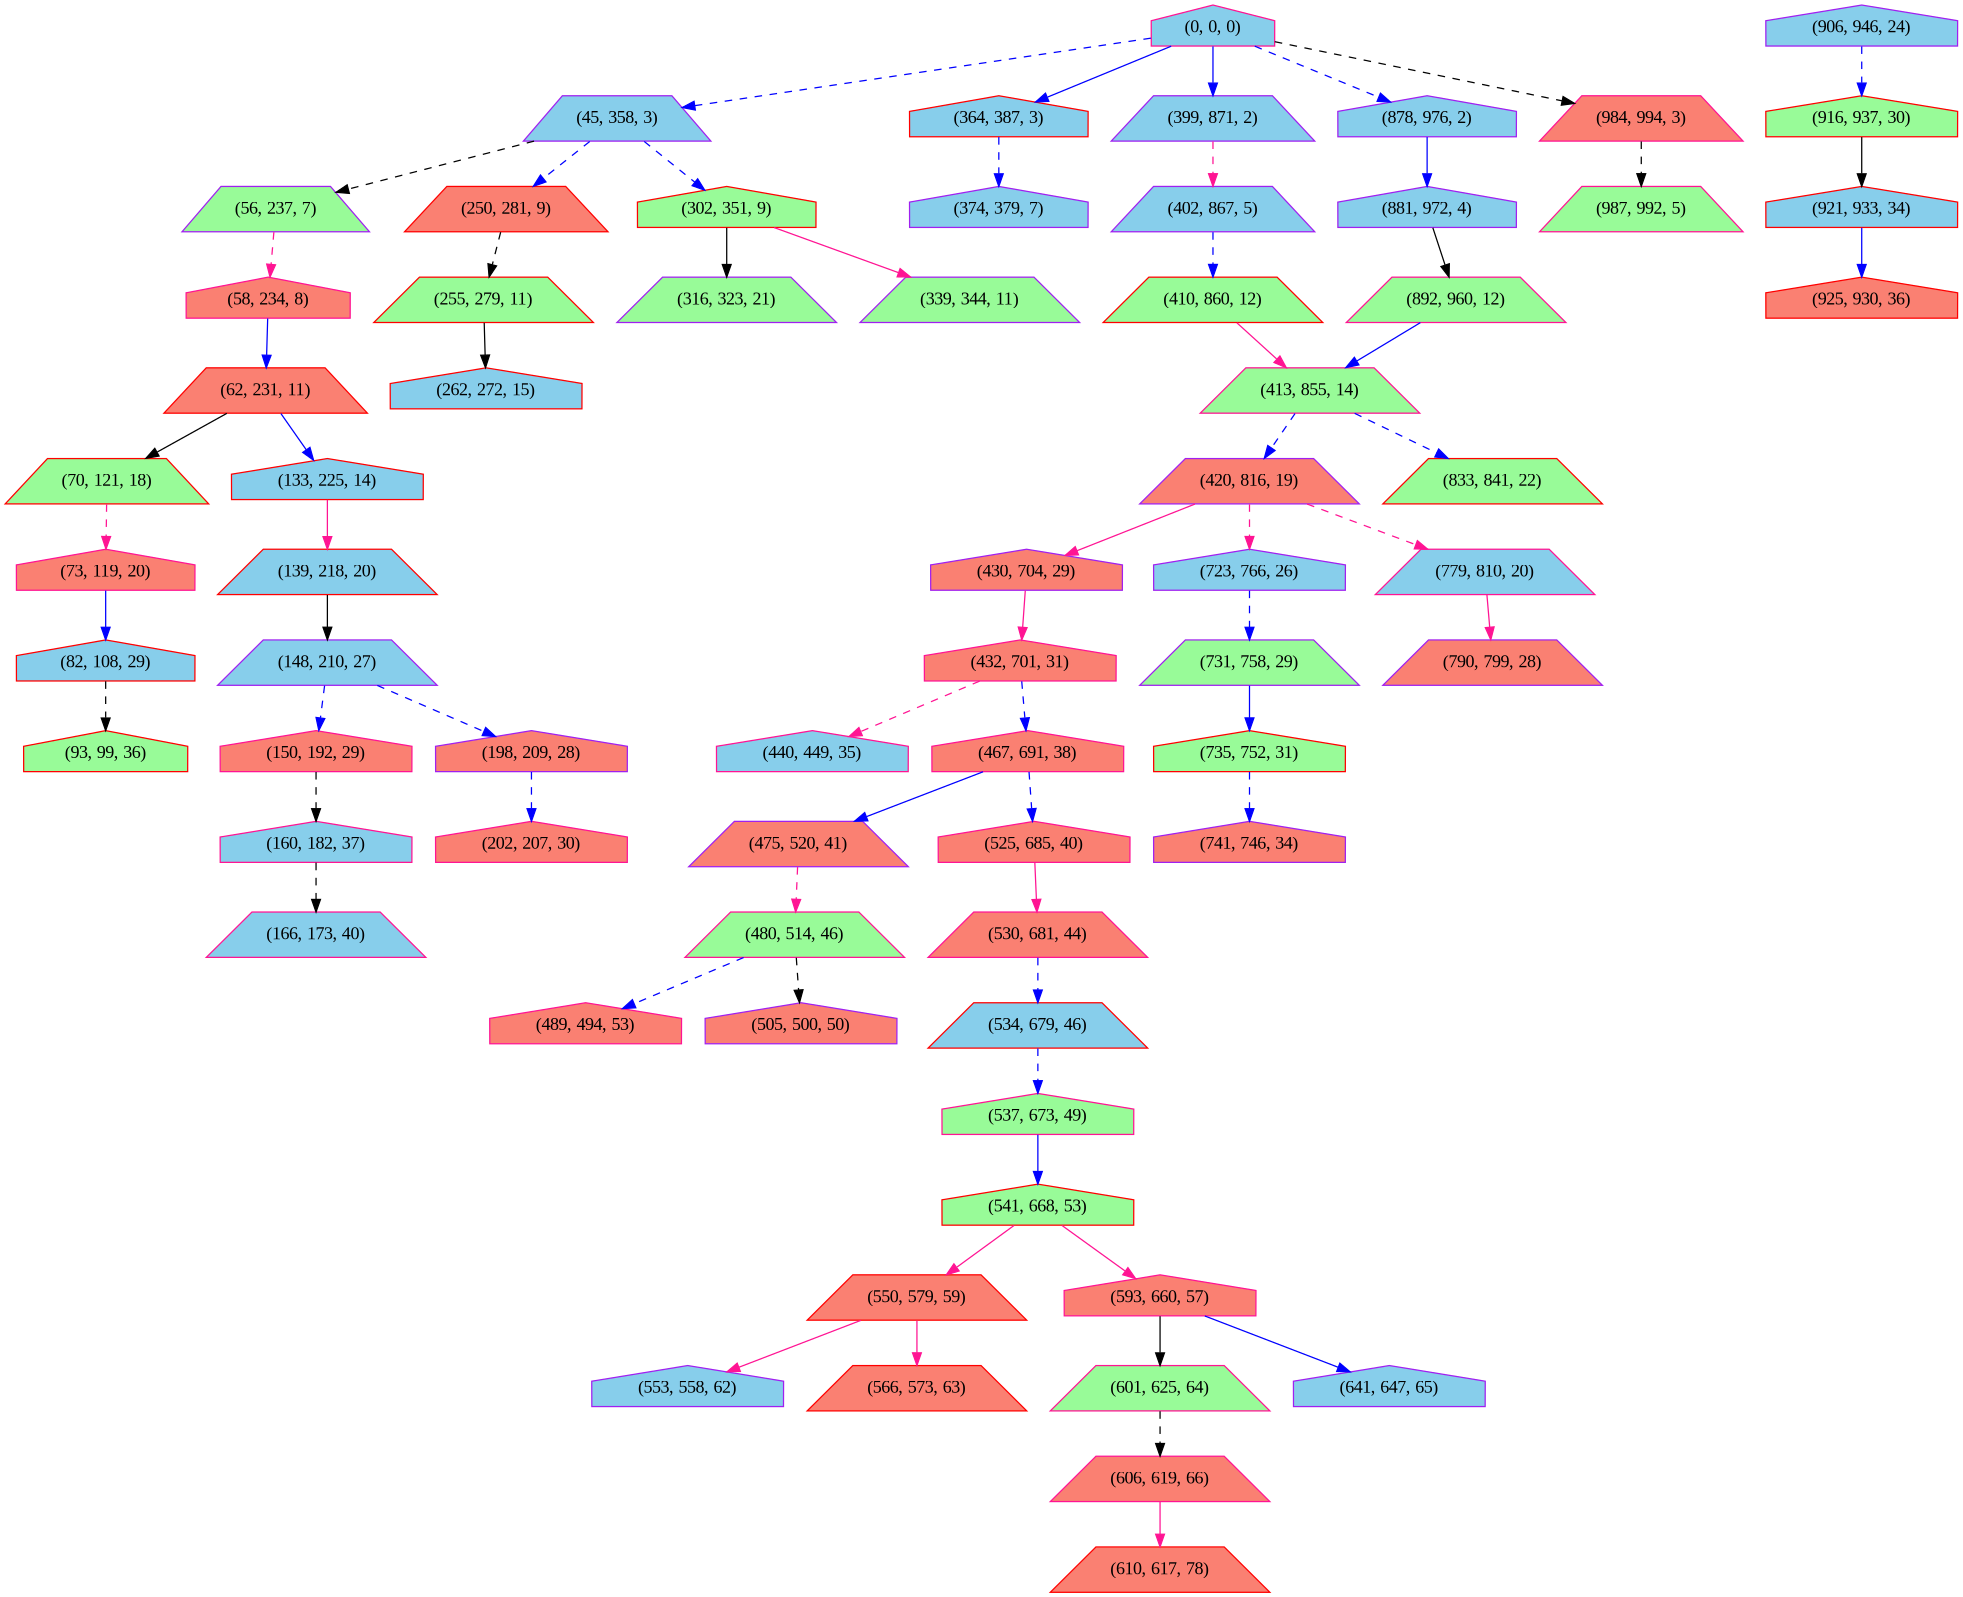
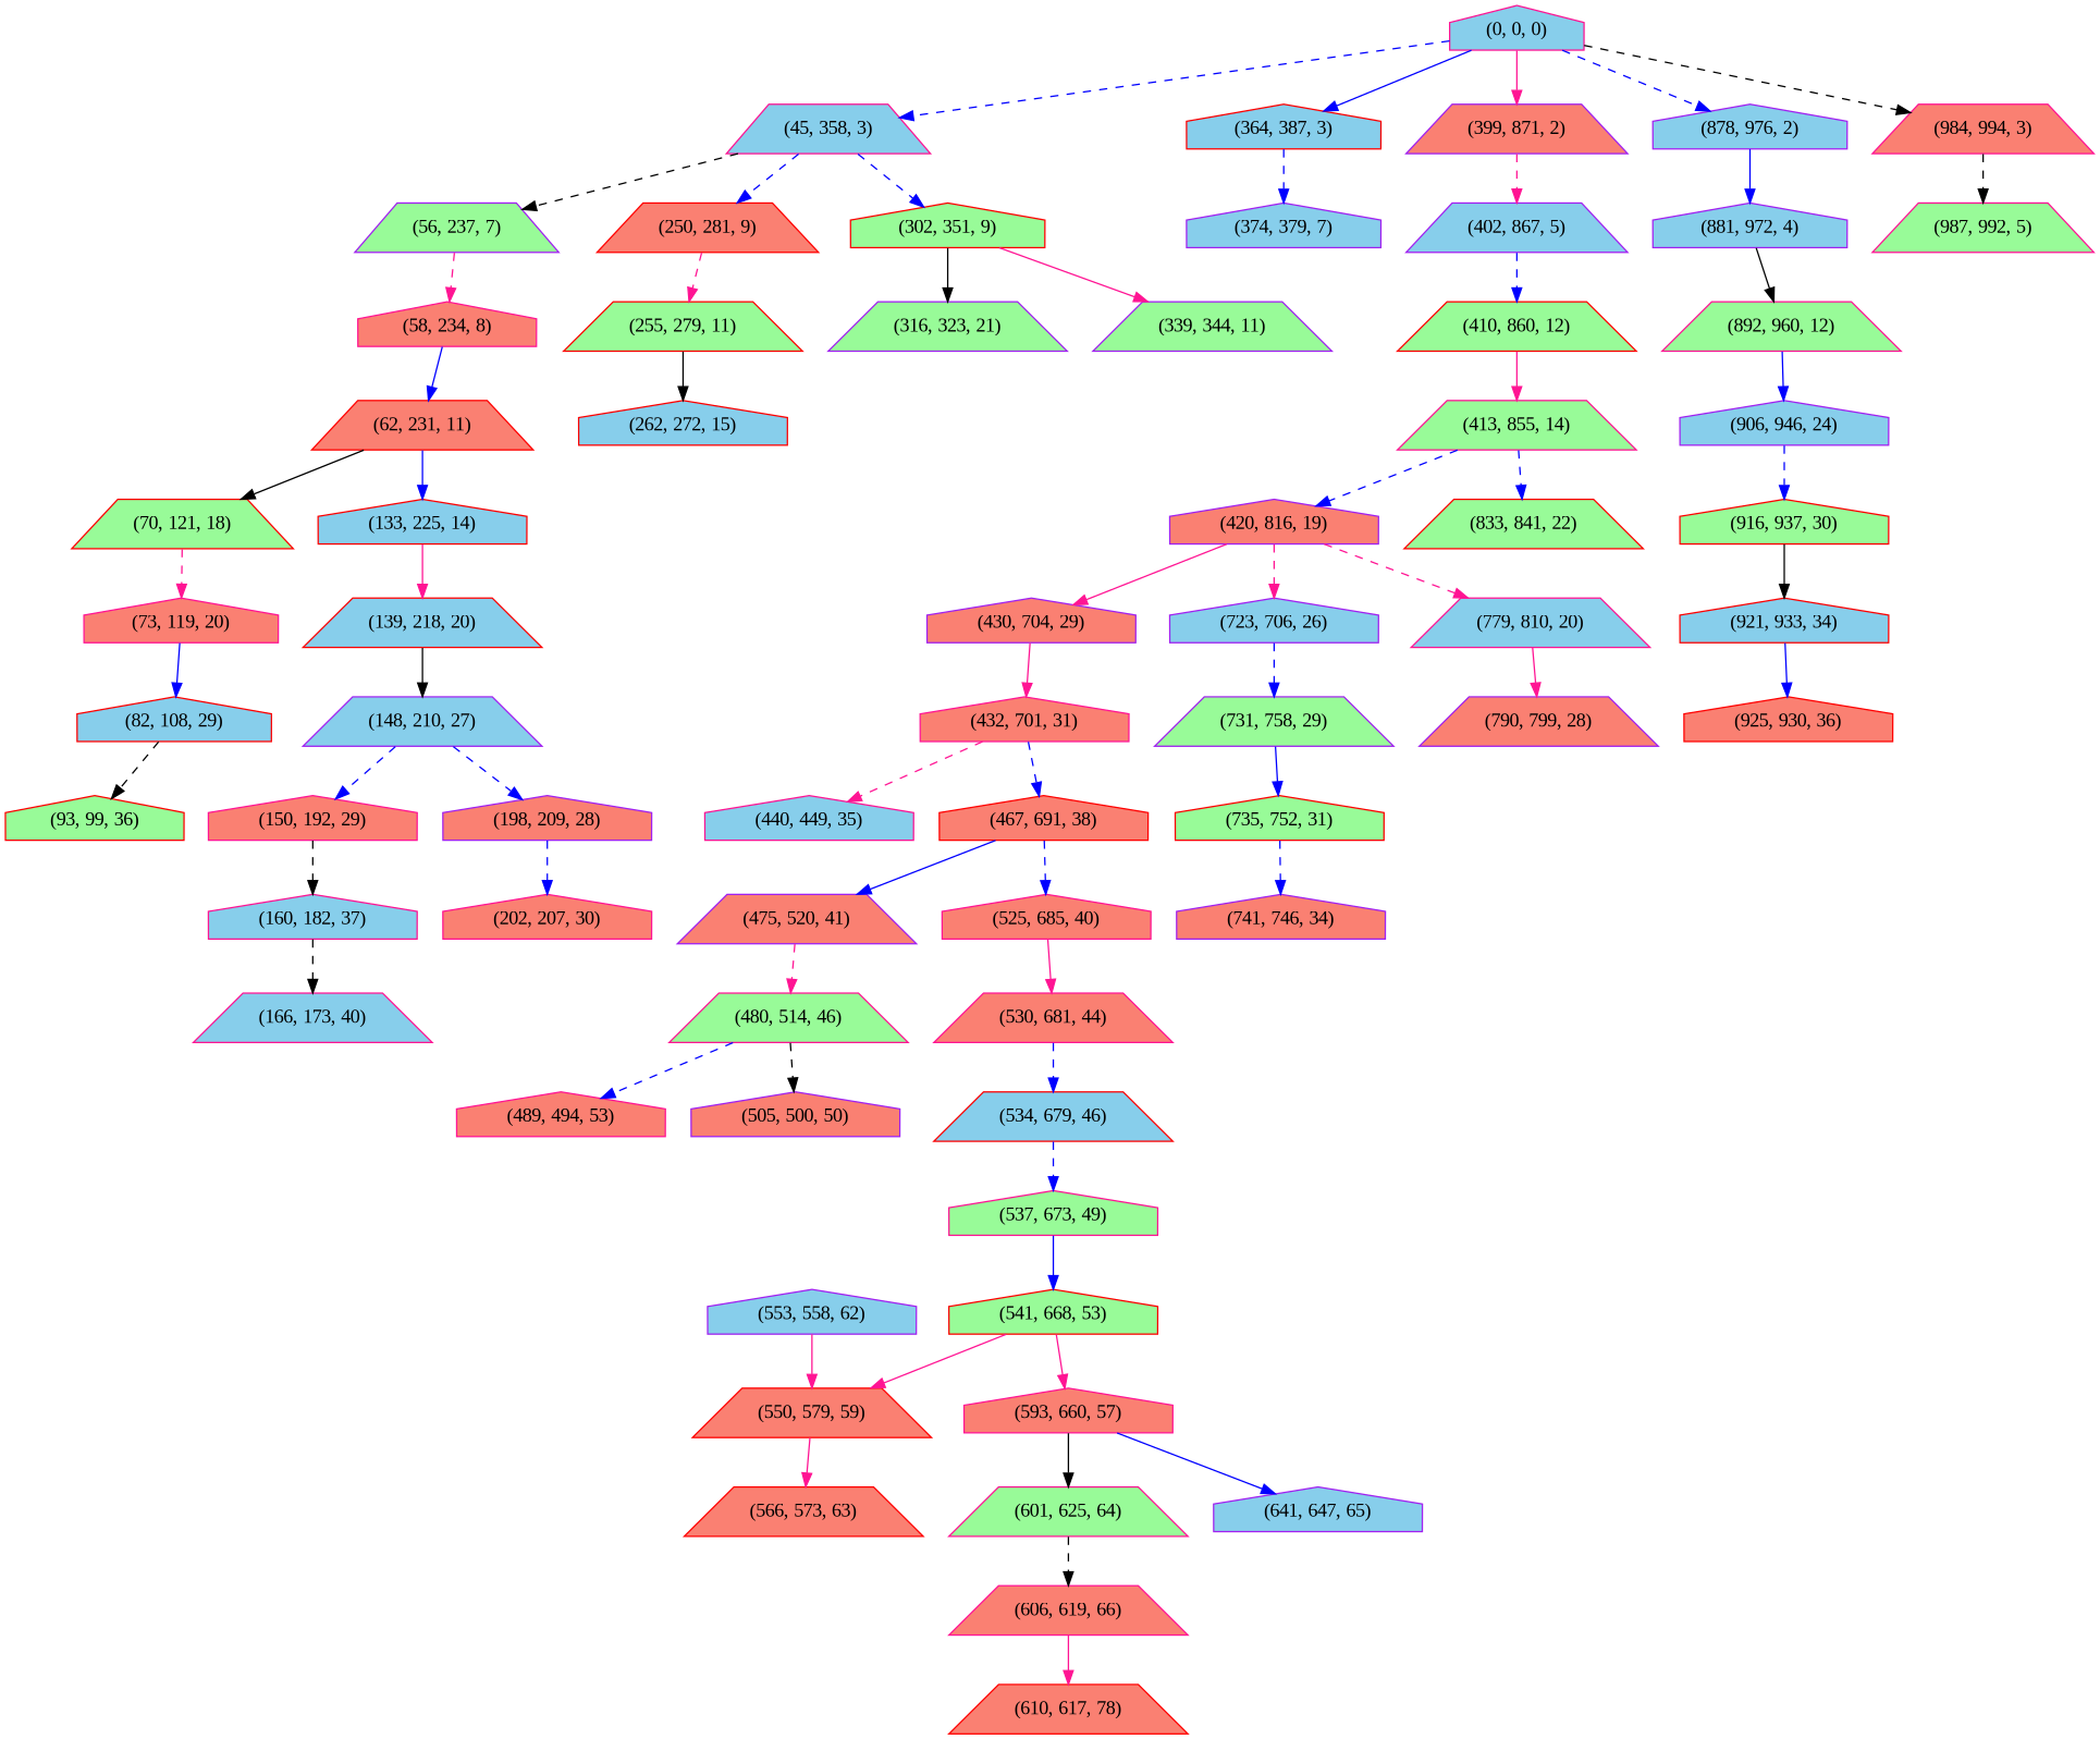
  digraph {
    fontname="Liberation Serif"
    node [color=deeppink fillcolor=salmon fontname="Liberation Serif" shape=house style=filled]
    edge [color=blue fontname="Liberation Serif" style=dashed]
    "(0, 0, 0)" [fillcolor=skyblue]
-   "(45, 358, 3)" [color=purple fillcolor=skyblue shape=trapezium]
+   "(45, 358, 3)" [fillcolor=skyblue shape=trapezium]
    "(364, 387, 3)" [color=red fillcolor=skyblue]
-   "(399, 871, 2)" [color=purple fillcolor=skyblue shape=trapezium]
+   "(399, 871, 2)" [color=purple shape=trapezium]
    "(878, 976, 2)" [color=purple fillcolor=skyblue]
    "(984, 994, 3)" [shape=trapezium]
    "(56, 237, 7)" [color=purple fillcolor=palegreen shape=trapezium]
    "(250, 281, 9)" [color=red shape=trapezium]
    "(302, 351, 9)" [color=red fillcolor=palegreen]
    "(374, 379, 7)" [color=purple fillcolor=skyblue]
    "(402, 867, 5)" [color=purple fillcolor=skyblue shape=trapezium]
    "(881, 972, 4)" [color=purple fillcolor=skyblue]
    "(987, 992, 5)" [fillcolor=palegreen shape=trapezium]
    "(58, 234, 8)"
    "(255, 279, 11)" [color=red fillcolor=palegreen shape=trapezium]
    "(316, 323, 21)" [color=purple fillcolor=palegreen shape=trapezium]
    "(339, 344, 11)" [color=purple fillcolor=palegreen shape=trapezium]
    "(62, 231, 11)" [color=red shape=trapezium]
    "(70, 121, 18)" [color=red fillcolor=palegreen shape=trapezium]
    "(133, 225, 14)" [color=red fillcolor=skyblue]
    "(73, 119, 20)"
    "(139, 218, 20)" [color=red fillcolor=skyblue shape=trapezium]
    "(82, 108, 29)" [color=red fillcolor=skyblue]
    "(93, 99, 36)" [color=red fillcolor=palegreen]
    "(148, 210, 27)" [color=purple fillcolor=skyblue shape=trapezium]
    "(150, 192, 29)"
    "(198, 209, 28)" [color=purple]
    "(160, 182, 37)" [fillcolor=skyblue]
    "(202, 207, 30)"
    "(166, 173, 40)" [fillcolor=skyblue shape=trapezium]
    "(262, 272, 15)" [color=red fillcolor=skyblue]
    "(410, 860, 12)" [color=red fillcolor=palegreen shape=trapezium]
    "(413, 855, 14)" [fillcolor=palegreen shape=trapezium]
-   "(420, 816, 19)" [color=purple shape=trapezium]
+   "(420, 816, 19)" [color=purple]
    "(833, 841, 22)" [color=red fillcolor=palegreen shape=trapezium]
    "(430, 704, 29)" [color=purple]
-   "(723, 766, 26)" [color=purple fillcolor=skyblue]
+   "(723, 766, 26)" [color=purple fillcolor=skyblue label="(723, 706, 26)"]
    "(779, 810, 20)" [fillcolor=skyblue shape=trapezium]
    "(432, 701, 31)"
    "(731, 758, 29)" [color=purple fillcolor=palegreen shape=trapezium]
    "(790, 799, 28)" [color=purple shape=trapezium]
    "(440, 449, 35)" [fillcolor=skyblue]
-   "(467, 691, 38)"
+   "(467, 691, 38)" [color=red]
    "(475, 520, 41)" [color=purple shape=trapezium]
    "(525, 685, 40)"
    "(480, 514, 46)" [fillcolor=palegreen shape=trapezium]
    "(530, 681, 44)" [shape=trapezium]
    "(489, 494, 53)"
    n49 [color=purple label="(505, 500, 50)"]
    "(534, 679, 46)" [color=red fillcolor=skyblue shape=trapezium]
    "(537, 673, 49)" [fillcolor=palegreen]
    "(541, 668, 53)" [color=red fillcolor=palegreen]
    "(550, 579, 59)" [color=red shape=trapezium]
    "(593, 660, 57)"
    "(553, 558, 62)" [color=purple fillcolor=skyblue]
    "(566, 573, 63)" [color=red shape=trapezium]
    "(601, 625, 64)" [fillcolor=palegreen shape=trapezium]
    "(641, 647, 65)" [color=purple fillcolor=skyblue]
    "(606, 619, 66)" [shape=trapezium]
    n60 [color=red label="(610, 617, 78)" shape=trapezium]
    "(735, 752, 31)" [color=red fillcolor=palegreen]
    "(741, 746, 34)" [color=purple]
    "(892, 960, 12)" [fillcolor=palegreen shape=trapezium]
    "(906, 946, 24)" [color=purple fillcolor=skyblue]
    "(916, 937, 30)" [color=red fillcolor=palegreen]
    "(921, 933, 34)" [color=red fillcolor=skyblue]
    "(925, 930, 36)" [color=red]
    "(0, 0, 0)" -> "(45, 358, 3)"
    "(0, 0, 0)" -> "(364, 387, 3)" [style=solid]
-   "(0, 0, 0)" -> "(399, 871, 2)" [style=solid]
+   "(0, 0, 0)" -> "(399, 871, 2)" [color=deeppink style=solid]
    "(0, 0, 0)" -> "(878, 976, 2)"
    "(0, 0, 0)" -> "(984, 994, 3)" [color=black]
    "(45, 358, 3)" -> "(56, 237, 7)" [color=black]
    "(45, 358, 3)" -> "(250, 281, 9)"
    "(45, 358, 3)" -> "(302, 351, 9)"
    "(364, 387, 3)" -> "(374, 379, 7)"
    "(399, 871, 2)" -> "(402, 867, 5)" [color=deeppink]
    "(878, 976, 2)" -> "(881, 972, 4)" [style=solid]
    "(984, 994, 3)" -> "(987, 992, 5)" [color=black]
    "(56, 237, 7)" -> "(58, 234, 8)" [color=deeppink]
-   "(250, 281, 9)" -> "(255, 279, 11)" [color=black]
+   "(250, 281, 9)" -> "(255, 279, 11)" [color=deeppink]
    "(302, 351, 9)" -> "(316, 323, 21)" [color=black style=solid]
    "(302, 351, 9)" -> "(339, 344, 11)" [color=deeppink style=solid]
    "(402, 867, 5)" -> "(410, 860, 12)"
    "(881, 972, 4)" -> "(892, 960, 12)" [color=black style=solid]
    "(58, 234, 8)" -> "(62, 231, 11)" [style=solid]
    "(255, 279, 11)" -> "(262, 272, 15)" [color=black style=solid]
    "(62, 231, 11)" -> "(70, 121, 18)" [color=black style=solid]
    "(62, 231, 11)" -> "(133, 225, 14)" [style=solid]
    "(70, 121, 18)" -> "(73, 119, 20)" [color=deeppink]
    "(133, 225, 14)" -> "(139, 218, 20)" [color=deeppink style=solid]
    "(73, 119, 20)" -> "(82, 108, 29)" [style=solid]
    "(139, 218, 20)" -> "(148, 210, 27)" [color=black style=solid]
    "(82, 108, 29)" -> "(93, 99, 36)" [color=black]
    "(148, 210, 27)" -> "(150, 192, 29)"
    "(148, 210, 27)" -> "(198, 209, 28)"
    "(150, 192, 29)" -> "(160, 182, 37)" [color=black]
    "(198, 209, 28)" -> "(202, 207, 30)"
    "(160, 182, 37)" -> "(166, 173, 40)" [color=black]
    "(410, 860, 12)" -> "(413, 855, 14)" [color=deeppink style=solid]
    "(413, 855, 14)" -> "(420, 816, 19)"
    "(413, 855, 14)" -> "(833, 841, 22)"
    "(420, 816, 19)" -> "(430, 704, 29)" [color=deeppink style=solid]
    "(420, 816, 19)" -> "(723, 766, 26)" [color=deeppink]
    "(420, 816, 19)" -> "(779, 810, 20)" [color=deeppink]
    "(430, 704, 29)" -> "(432, 701, 31)" [color=deeppink style=solid]
    "(723, 766, 26)" -> "(731, 758, 29)"
    "(779, 810, 20)" -> "(790, 799, 28)" [color=deeppink style=solid]
    "(432, 701, 31)" -> "(440, 449, 35)" [color=deeppink]
    "(432, 701, 31)" -> "(467, 691, 38)"
    "(731, 758, 29)" -> "(735, 752, 31)" [style=solid]
    "(467, 691, 38)" -> "(475, 520, 41)" [style=solid]
    "(467, 691, 38)" -> "(525, 685, 40)"
    "(475, 520, 41)" -> "(480, 514, 46)" [color=deeppink]
    "(525, 685, 40)" -> "(530, 681, 44)" [color=deeppink style=solid]
    "(480, 514, 46)" -> "(489, 494, 53)"
    "(480, 514, 46)" -> n49 [color=black]
    "(530, 681, 44)" -> "(534, 679, 46)"
    "(534, 679, 46)" -> "(537, 673, 49)"
    "(537, 673, 49)" -> "(541, 668, 53)" [style=solid]
    "(541, 668, 53)" -> "(550, 579, 59)" [color=deeppink style=solid]
    "(541, 668, 53)" -> "(593, 660, 57)" [color=deeppink style=solid]
-   "(550, 579, 59)" -> "(553, 558, 62)" [color=deeppink style=solid]
+   "(553, 558, 62)" -> "(550, 579, 59)" [color=deeppink style=solid]
    "(550, 579, 59)" -> "(566, 573, 63)" [color=deeppink style=solid]
    "(593, 660, 57)" -> "(601, 625, 64)" [color=black style=solid]
    "(593, 660, 57)" -> "(641, 647, 65)" [style=solid]
    "(601, 625, 64)" -> "(606, 619, 66)" [color=black]
    "(606, 619, 66)" -> n60 [color=deeppink style=solid]
    "(735, 752, 31)" -> "(741, 746, 34)"
-   "(892, 960, 12)" -> "(413, 855, 14)" [style=solid]
+   "(892, 960, 12)" -> "(906, 946, 24)" [style=solid]
    "(906, 946, 24)" -> "(916, 937, 30)"
    "(916, 937, 30)" -> "(921, 933, 34)" [color=black style=solid]
    "(921, 933, 34)" -> "(925, 930, 36)" [style=solid]
  }
